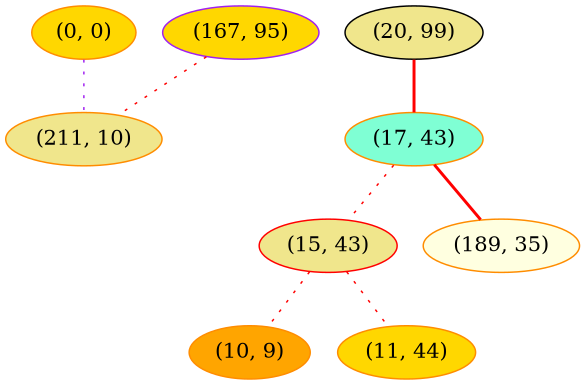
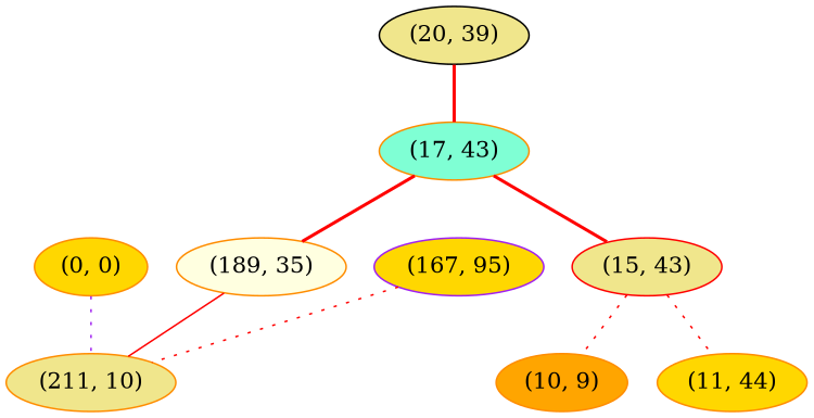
  graph {
    node [color=darkorange fillcolor=khaki style=filled]
    edge [color=red style=dotted weight=1]
    "(211, 10)"
    "(0, 0)" [fillcolor=gold]
    "(10, 9)" [fillcolor=orange]
-   "(20, 99)" [color=black]
+   "(20, 99)" [color=black label="(20, 39)"]
    "(17, 43)" [fillcolor=aquamarine]
    "(15, 43)" [color=red]
    "(189, 35)" [fillcolor=lightyellow]
    "(11, 44)" [fillcolor=gold]
    "(167, 95)" [color=purple fillcolor=gold]
    "(0, 0)" -- "(211, 10)" [color=purple weight=4]
    "(20, 99)" -- "(17, 43)" [style=bold]
-   "(17, 43)" -- "(15, 43)"
+   "(17, 43)" -- "(15, 43)" [style=bold]
    "(17, 43)" -- "(189, 35)" [style=bold]
    "(15, 43)" -- "(10, 9)"
    "(15, 43)" -- "(11, 44)"
+   "(189, 35)" -- "(211, 10)" [style=solid]
    "(167, 95)" -- "(211, 10)"
  }
